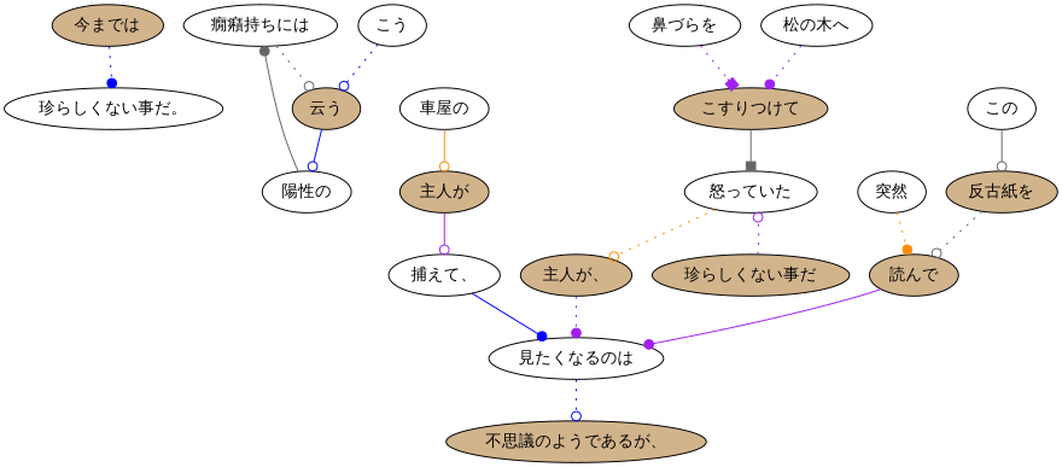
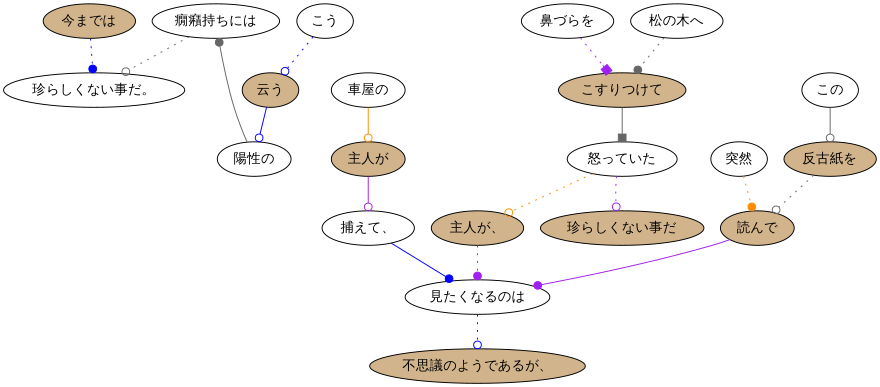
  digraph {
    fontname="Source Code Pro"
    node [fillcolor=white fontname="Source Code Pro" style=filled]
    edge [arrowhead=odot color=gray40 fontname="Source Code Pro" style=dotted]
    n1 [fillcolor=tan label="今までは"]
    n2 [label="珍らしくない事だ。"]
    n3 [label="車屋の"]
    n4 [fillcolor=tan label="主人が"]
    n5 [label="捕えて、"]
    n6 [label="見たくなるのは"]
    n7 [fillcolor=tan label="不思議のようであるが、"]
    n8 [label="鼻づらを"]
    n9 [fillcolor=tan label="こすりつけて"]
    n10 [label="怒っていた"]
    n11 [label="松の木へ"]
    n12 [fillcolor=tan label="主人が、"]
    n13 [fillcolor=tan label="珍らしくない事だ"]
    n14 [label="突然"]
    n15 [fillcolor=tan label="読んで"]
    n16 [label="この"]
    n17 [fillcolor=tan label="反古紙を"]
    n18 [label="こう"]
    n19 [fillcolor=tan label="云う"]
    n20 [label="陽性の"]
    n21 [label="癇癪持ちには"]
    n1 -> n2 [arrowhead=dot color=blue]
    n3 -> n4 [color=darkorange style=solid]
    n4 -> n5 [color=purple style=solid]
    n5 -> n6 [arrowhead=dot color=blue style=solid]
    n6 -> n7 [color=blue]
    n8 -> n9 [arrowhead=box color=purple]
    n9 -> n10 [arrowhead=box style=solid]
    n10 -> n12 [color=darkorange]
-   n11 -> n9 [arrowhead=dot color=purple]
+   n11 -> n9 [arrowhead=dot]
    n12 -> n6 [arrowhead=dot color=purple]
-   n13 -> n10 [color=purple]
+   n10 -> n13 [color=purple]
    n14 -> n15 [arrowhead=dot color=darkorange]
    n15 -> n6 [arrowhead=dot color=purple style=solid]
    n16 -> n17 [style=solid]
    n17 -> n15
    n18 -> n19 [color=blue]
    n19 -> n20 [color=blue style=solid]
    n20 -> n21 [arrowhead=dot style=solid]
-   n21 -> n19
+   n21 -> n2
  }
